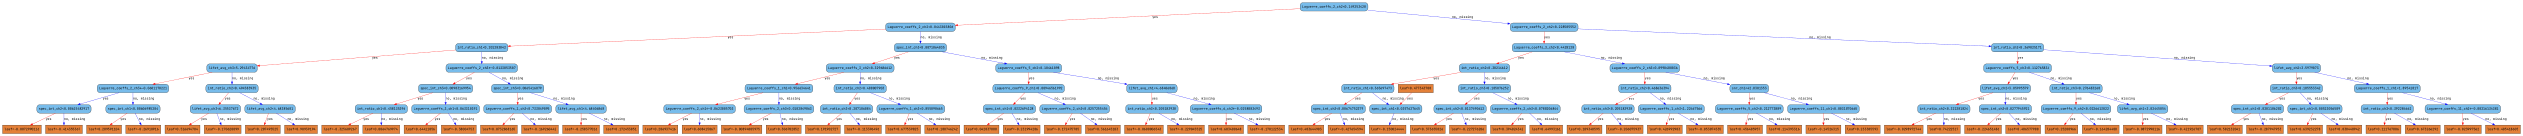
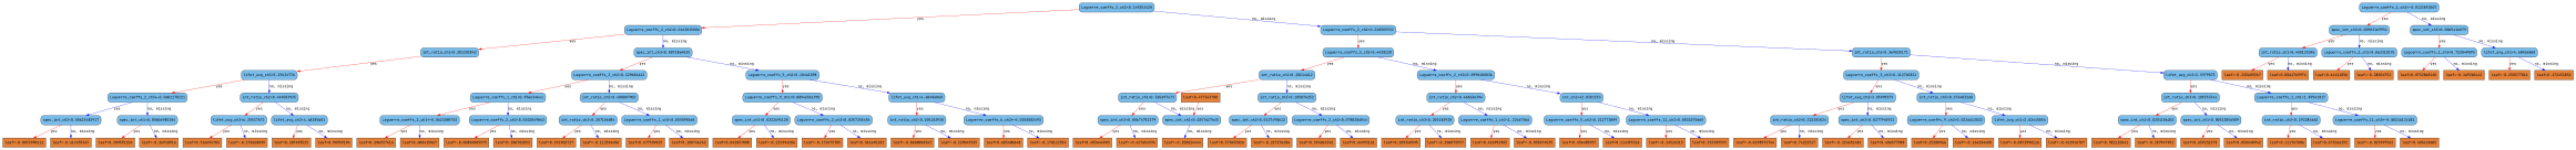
  digraph {
    fontname="JetBrains Mono"
    rankdir=TB
    node [fillcolor="#e48038" fontname="JetBrains Mono" shape=box style=filled]
    edge [color="#0000FF" fontname="JetBrains Mono"]
    n1 [fillcolor="#78bceb" height=0.5 label="Laguerre_coeffs_2_ch2<0.149253428" style="filled, rounded" width=3.1076]
    n2 [fillcolor="#78bceb" height=0.5 label="Laguerre_coeffs_2_ch2<0.0443015806" style="filled, rounded" width=3.2014]
    n3 [fillcolor="#78bceb" height=0.5 label="Laguerre_coeffs_2_ch2<0.228505552" style="filled, rounded" width=3.1076]
    n4 [fillcolor="#78bceb" height=0.5 label="int_ratio_ch1<0.201283842" style="filled, rounded" width=2.3264]
    n5 [fillcolor="#78bceb" height=0.5 label="spec_int_ch3<0.0071864035" style="filled, rounded" width=2.4097]
    n6 [fillcolor="#78bceb" height=0.5 label="Laguerre_coeffs_3_ch2<0.4428128" style="filled, rounded" width=2.9201]
    n7 [fillcolor="#78bceb" height=0.5 label="int_ratio_ch2<0.369025171" style="filled, rounded" width=2.3264]
    n8 [fillcolor="#78bceb" height=0.5 label="lifet_avg_ch3<5.29434776" style="filled, rounded" width=2.2639]
    n9 [fillcolor="#78bceb" height=0.5 label="Laguerre_coeffs_2_ch3<-0.0123853507" style="filled, rounded" width=3.2639]
    n10 [fillcolor="#78bceb" height=0.5 label="Laguerre_coeffs_3_ch2<0.329686612" style="filled, rounded" width=3.1076]
    n11 [fillcolor="#78bceb" height=0.5 label="Laguerre_coeffs_5_ch2<0.10461098" style="filled, rounded" width=3.0139]
    n12 [fillcolor="#78bceb" height=0.5 label="int_ratio_ch2<0.38214612" style="filled, rounded" width=2.2326]
    n13 [fillcolor="#78bceb" height=0.5 label="Laguerre_coeffs_2_ch3<0.0990480036" style="filled, rounded" width=3.2014]
    n14 [fillcolor="#78bceb" height=0.5 label="Laguerre_coeffs_5_ch3<0.112765834" style="filled, rounded" width=3.1076]
    n15 [fillcolor="#78bceb" height=0.5 label="lifet_avg_ch2<3.5979073" style="filled, rounded" width=2.1701]
    n16 [fillcolor="#78bceb" height=0.5 label="Laguerre_coeffs_2_ch3<-0.0601178221" style="filled, rounded" width=3.2639]
    n17 [fillcolor="#78bceb" height=0.5 label="int_ratio_ch2<0.494583935" style="filled, rounded" width=2.3264]
    n18 [fillcolor="#78bceb" height=0.5 label="spec_int_ch3<0.00983169954" style="filled, rounded" width=2.5035]
    n19 [fillcolor="#78bceb" height=0.5 label="spec_int_ch3<0.0065416079" style="filled, rounded" width=2.4097]
    n20 [fillcolor="#78bceb" height=0.5 label="Laguerre_coeffs_1_ch1<0.956634641" style="filled, rounded" width=3.1076]
    n21 [fillcolor="#78bceb" height=0.5 label="int_ratio_ch2<0.488007903" style="filled, rounded" width=2.3264]
    n22 [fillcolor="#78bceb" height=0.5 label="Laguerre_coeffs_9_ch1<0.00946561992" style="filled, rounded" width=3.2951]
    n23 [fillcolor="#78bceb" height=0.5 label="lifet_avg_ch1<4.68406868" style="filled, rounded" width=2.2639]
    n24 [fillcolor="#78bceb" height=0.5 label="int_ratio_ch1<0.365697473" style="filled, rounded" width=2.3264]
    n25 [fillcolor="#78bceb" height=0.5 label="int_ratio_ch3<0.185076252" style="filled, rounded" width=2.3264]
    n26 [fillcolor="#78bceb" height=0.5 label="int_ratio_ch2<0.468636394" style="filled, rounded" width=2.3264]
    n27 [fillcolor="#78bceb" height=0.5 label="snr_ch1<42.8301353" style="filled, rounded" width=1.8264]
    n28 [fillcolor="#78bceb" height=0.5 label="lifet_avg_ch2<3.85995579" style="filled, rounded" width=2.2639]
    n29 [fillcolor="#78bceb" height=0.5 label="int_ratio_ch3<0.276483268" style="filled, rounded" width=2.3264]
    n30 [fillcolor="#78bceb" height=0.5 label="int_ratio_ch3<0.185553342" style="filled, rounded" width=2.3264]
    n31 [fillcolor="#78bceb" height=0.5 label="Laguerre_coeffs_1_ch1<1.89541817" style="filled, rounded" width=3.0139]
    n32 [fillcolor="#78bceb" height=0.5 label="spec_int_ch2<0.00615482917" style="filled, rounded" width=2.5035]
    n33 [fillcolor="#78bceb" height=0.5 label="spec_int_ch1<0.00606985204" style="filled, rounded" width=2.5035]
    n34 [fillcolor="#78bceb" height=0.5 label="lifet_avg_ch3<6.35537672" style="filled, rounded" width=2.2639]
    n35 [fillcolor="#78bceb" height=0.5 label="lifet_avg_ch2<4.68385601" style="filled, rounded" width=2.2639]
    n36 [fillcolor="#78bceb" height=0.5 label="int_ratio_ch1<0.458135396" style="filled, rounded" width=2.3264]
    n37 [fillcolor="#78bceb" height=0.5 label="Laguerre_coeffs_3_ch1<0.063310191" style="filled, rounded" width=3.1076]
    n38 [fillcolor="#78bceb" height=0.5 label="Laguerre_coeffs_1_ch3<0.733049095" style="filled, rounded" width=3.1076]
    n39 [fillcolor="#78bceb" height=0.5 label="lifet_avg_ch1<4.68406868" style="filled, rounded" width=2.2639]
    n40 [fillcolor="#78bceb" height=0.5 label="Laguerre_coeffs_2_ch1<-0.0623005703" style="filled, rounded" width=3.2639]
    n41 [fillcolor="#78bceb" height=0.5 label="Laguerre_coeffs_2_ch3<0.0102849863" style="filled, rounded" width=3.2014]
    n42 [fillcolor="#78bceb" height=0.5 label="int_ratio_ch3<0.207106084" style="filled, rounded" width=2.3264]
    n43 [fillcolor="#78bceb" height=0.5 label="Laguerre_coeffs_1_ch3<0.855098665" style="filled, rounded" width=3.1076]
    n44 [fillcolor="#78bceb" height=0.5 label="spec_int_ch1<0.0332694128" style="filled, rounded" width=2.4097]
    n45 [fillcolor="#78bceb" height=0.5 label="Laguerre_coeffs_2_ch3<0.0257255454" style="filled, rounded" width=3.2014]
    n46 [fillcolor="#78bceb" height=0.5 label="int_ratio_ch3<0.205183938" style="filled, rounded" width=2.3264]
    n47 [fillcolor="#78bceb" height=0.5 label="Laguerre_coeffs_6_ch2<-0.0258083493" style="filled, rounded" width=3.2639]
    n48 [height=0.5 label="leaf=-0.0872990116" width=1.7639]
    n49 [height=0.5 label="leaf=-0.414355367" width=1.6701]
    n50 [height=0.5 label="leaf=0.289591104" width=1.6076]
    n51 [height=0.5 label="leaf=-0.26910916" width=1.5764]
    n52 [height=0.5 label="leaf=0.516694784" width=1.6076]
    n53 [height=0.5 label="leaf=-0.170620099" width=1.6701]
    n54 [height=0.5 label="leaf=0.207495525" width=1.6076]
    n55 [height=0.5 label="leaf=0.90939194" width=1.5139]
    n56 [height=0.5 label="leaf=-0.325609267" width=1.6701]
    n57 [height=0.5 label="leaf=0.0064769974" width=1.7014]
    n58 [height=0.5 label="leaf=0.64411056" width=1.5139]
    n59 [height=0.5 label="leaf=-0.38004753" width=1.5764]
    n60 [height=0.5 label="leaf=0.0732868165" width=1.7014]
    n61 [height=0.5 label="leaf=-0.169260442" width=1.6701]
    n62 [height=0.5 label="leaf=-0.258377016" width=1.6701]
    n63 [height=0.5 label="leaf=0.172453851" width=1.6076]
    n64 [height=0.5 label="leaf=0.286937416" width=1.6076]
    n65 [height=0.5 label="leaf=0.608415067" width=1.6076]
    n66 [height=0.5 label="leaf=-0.00894805975" width=1.8576]
    n67 [height=0.5 label="leaf=0.306702852" width=1.6076]
    n68 [height=0.5 label="leaf=0.191902727" width=1.6076]
    n69 [height=0.5 label="leaf=-0.113396496" width=1.6701]
    n70 [height=0.5 label="leaf=0.677539825" width=1.6076]
    n71 [height=0.5 label="leaf=0.180746242" width=1.6076]
    n72 [height=0.5 label="leaf=0.042837888" width=1.6076]
    n73 [height=0.5 label="leaf=-0.231994286" width=1.6701]
    n74 [height=0.5 label="leaf=-0.172475785" width=1.6701]
    n75 [height=0.5 label="leaf=0.361645103" width=1.6076]
    n76 [height=0.5 label="leaf=-0.0600006543" width=1.7639]
    n77 [height=0.5 label="leaf=-0.229045525" width=1.6701]
    n78 [height=0.5 label="leaf=0.603400648" width=1.6076]
    n79 [height=0.5 label="leaf=-0.170122534" width=1.6701]
    n80 [fillcolor="#78bceb" height=0.5 label="spec_int_ch3<0.00674752379" style="filled, rounded" width=2.5035]
    n81 [fillcolor="#78bceb" height=0.5 label="spec_int_ch1<0.0357627645" style="filled, rounded" width=2.4097]
    n82 [fillcolor="#78bceb" height=0.5 label="spec_int_ch2<0.0137490612" style="filled, rounded" width=2.4097]
    n83 [fillcolor="#78bceb" height=0.5 label="Laguerre_coeffs_2_ch3<0.0780206844" style="filled, rounded" width=3.2014]
    n84 [fillcolor="#78bceb" height=0.5 label="int_ratio_ch3<0.205183938" style="filled, rounded" width=2.3264]
    n85 [fillcolor="#78bceb" height=0.5 label="Laguerre_coeffs_1_ch3<1.22467566" style="filled, rounded" width=3.0139]
    n86 [fillcolor="#78bceb" height=0.5 label="Laguerre_coeffs_5_ch2<0.212773889" style="filled, rounded" width=3.1076]
    n87 [fillcolor="#78bceb" height=0.5 label="Laguerre_coeffs_11_ch1<0.0031070665" style="filled, rounded" width=3.2951]
    n88 [fillcolor="#78bceb" height=0.5 label="int_ratio_ch2<0.322381824" style="filled, rounded" width=2.3264]
    n89 [fillcolor="#78bceb" height=0.5 label="spec_int_ch3<0.0277945921" style="filled, rounded" width=2.4097]
    n90 [fillcolor="#78bceb" height=0.5 label="Laguerre_coeffs_9_ch2<0.0226613022" style="filled, rounded" width=3.2014]
    n91 [fillcolor="#78bceb" height=0.5 label="lifet_avg_ch1<3.02445054" style="filled, rounded" width=2.2639]
    n92 [fillcolor="#78bceb" height=0.5 label="spec_int_ch1<0.0201186202" style="filled, rounded" width=2.4097]
    n93 [fillcolor="#78bceb" height=0.5 label="spec_int_ch1<0.00523056509" style="filled, rounded" width=2.5035]
    n94 [fillcolor="#78bceb" height=0.5 label="int_ratio_ch2<0.392284662" style="filled, rounded" width=2.3264]
    n95 [fillcolor="#78bceb" height=0.5 label="Laguerre_coeffs_11_ch2<-0.00216134381" style="filled, rounded" width=3.4514]
    n96 [height=0.5 label="leaf=0.483644903" width=1.6076]
    n97 [height=0.5 label="leaf=-0.427654594" width=1.6701]
    n98 [height=0.5 label="leaf=-0.150024444" width=1.6701]
    n99 [height=0.5 label="leaf=0.373655826" width=1.6076]
    n100 [height=0.5 label="leaf=-0.227276206" width=1.6701]
    n101 [height=0.5 label="leaf=0.394024342" width=1.6076]
    n102 [height=0.5 label="leaf=0.64993161" width=1.5139]
    n103 [height=0.5 label="leaf=0.109348595" width=1.6076]
    n104 [height=0.5 label="leaf=-0.206075937" width=1.6701]
    n105 [height=0.5 label="leaf=0.426992983" width=1.6076]
    n106 [height=0.5 label="leaf=-0.053074535" width=1.6701]
    n107 [height=0.5 label="leaf=0.456485957" width=1.6076]
    n108 [height=0.5 label="leaf=0.114393316" width=1.6076]
    n109 [height=0.5 label="leaf=-0.14526315" width=1.5764]
    n110 [height=0.5 label="leaf=0.233385593" width=1.6076]
    n111 [height=0.5 label="leaf=0.477343708" width=1.6076]
    n112 [height=0.5 label="leaf=-0.0298972744" width=1.7639]
    n113 [height=0.5 label="leaf=0.74222517" width=1.5139]
    n114 [height=0.5 label="leaf=-0.224651486" width=1.6701]
    n115 [height=0.5 label="leaf=0.486577988" width=1.6076]
    n116 [height=0.5 label="leaf=0.25200966" width=1.5139]
    n117 [height=0.5 label="leaf=-0.164284408" width=1.6701]
    n118 [height=0.5 label="leaf=-0.0872990116" width=1.7639]
    n119 [height=0.5 label="leaf=-0.421926707" width=1.6701]
    n120 [height=0.5 label="leaf=0.582132041" width=1.6076]
    n121 [height=0.5 label="leaf=-0.287947953" width=1.6701]
    n122 [height=0.5 label="leaf=0.639232278" width=1.6076]
    n123 [height=0.5 label="leaf=0.838448942" width=1.6076]
    n124 [height=0.5 label="leaf=0.111767806" width=1.6076]
    n125 [height=0.5 label="leaf=0.673266292" width=1.6076]
    n126 [height=0.5 label="leaf=-0.023997562" width=1.6701]
    n127 [height=0.5 label="leaf=0.405418605" width=1.6076]
    n1 -> n2 [color="#FF0000" label=yes]
    n1 -> n3 [label="no, missing"]
    n2 -> n4 [color="#FF0000" label=yes]
    n2 -> n5 [label="no, missing"]
    n3 -> n6 [color="#FF0000" label=yes]
    n3 -> n7 [label="no, missing"]
    n4 -> n8 [color="#FF0000" label=yes]
-   n4 -> n9 [label="no, missing"]
    n5 -> n10 [color="#FF0000" label=yes]
    n5 -> n11 [label="no, missing"]
    n6 -> n12 [color="#FF0000" label=yes]
    n6 -> n13 [label="no, missing"]
    n7 -> n14 [color="#FF0000" label=yes]
    n7 -> n15 [label="no, missing"]
    n8 -> n16 [color="#FF0000" label=yes]
    n8 -> n17 [label="no, missing"]
    n9 -> n18 [color="#FF0000" label=yes]
    n9 -> n19 [label="no, missing"]
    n10 -> n20 [color="#FF0000" label=yes]
    n10 -> n21 [label="no, missing"]
    n11 -> n22 [color="#FF0000" label=yes]
    n11 -> n23 [label="no, missing"]
    n12 -> n24 [color="#FF0000" label=yes]
    n12 -> n25 [label="no, missing"]
    n13 -> n26 [color="#FF0000" label=yes]
    n13 -> n27 [label="no, missing"]
    n14 -> n28 [color="#FF0000" label=yes]
    n14 -> n29 [label="no, missing"]
    n15 -> n30 [color="#FF0000" label=yes]
    n15 -> n31 [label="no, missing"]
    n16 -> n32 [label=yes]
    n16 -> n33 [label="no, missing"]
    n17 -> n34 [color="#FF0000" label=yes]
    n17 -> n35 [label="no, missing"]
    n18 -> n36 [color="#FF0000" label=yes]
    n18 -> n37 [label="no, missing"]
    n19 -> n38 [color="#FF0000" label=yes]
    n19 -> n39 [label="no, missing"]
    n20 -> n40 [color="#FF0000" label=yes]
    n20 -> n41 [label="no, missing"]
    n21 -> n42 [color="#FF0000" label=yes]
    n21 -> n43 [label="no, missing"]
    n22 -> n44 [color="#FF0000" label=yes]
    n22 -> n45 [label="no, missing"]
    n23 -> n46 [color="#FF0000" label=yes]
    n23 -> n47 [label="no, missing"]
    n24 -> n80 [color="#FF0000" label=yes]
    n24 -> n81 [label="no, missing"]
    n25 -> n82 [color="#FF0000" label=yes]
    n25 -> n83 [label="no, missing"]
    n26 -> n84 [color="#FF0000" label=yes]
    n26 -> n85 [label="no, missing"]
    n27 -> n86 [color="#FF0000" label=yes]
    n27 -> n87 [label="no, missing"]
    n28 -> n88 [color="#FF0000" label=yes]
    n28 -> n89 [label="no, missing"]
    n29 -> n90 [color="#FF0000" label=yes]
    n29 -> n91 [label="no, missing"]
    n30 -> n92 [color="#FF0000" label=yes]
    n30 -> n93 [label="no, missing"]
    n31 -> n94 [color="#FF0000" label=yes]
    n31 -> n95 [label="no, missing"]
    n32 -> n48 [color="#FF0000" label=yes]
    n32 -> n49 [label="no, missing"]
    n33 -> n50 [color="#FF0000" label=yes]
    n33 -> n51 [label="no, missing"]
    n34 -> n52 [color="#FF0000" label=yes]
    n34 -> n53 [label="no, missing"]
    n35 -> n54 [color="#FF0000" label=yes]
    n35 -> n55 [label="no, missing"]
    n36 -> n56 [color="#FF0000" label=yes]
    n36 -> n57 [label="no, missing"]
    n37 -> n58 [color="#FF0000" label=yes]
    n37 -> n59 [label="no, missing"]
    n38 -> n60 [color="#FF0000" label=yes]
    n38 -> n61 [label="no, missing"]
    n39 -> n62 [color="#FF0000" label=yes]
    n39 -> n63 [label="no, missing"]
    n40 -> n64 [color="#FF0000" label=yes]
    n40 -> n65 [label="no, missing"]
    n41 -> n66 [color="#FF0000" label=yes]
    n41 -> n67 [label="no, missing"]
    n42 -> n68 [color="#FF0000" label=yes]
    n42 -> n69 [label="no, missing"]
    n43 -> n70 [color="#FF0000" label=yes]
    n43 -> n71 [label="no, missing"]
    n44 -> n72 [color="#FF0000" label=yes]
    n44 -> n73 [label="no, missing"]
    n45 -> n74 [color="#FF0000" label=yes]
    n45 -> n75 [label="no, missing"]
    n46 -> n76 [color="#FF0000" label=yes]
    n46 -> n77 [label="no, missing"]
    n47 -> n78 [color="#FF0000" label=yes]
    n47 -> n79 [label="no, missing"]
    n80 -> n96 [color="#FF0000" label=yes]
    n80 -> n97 [label="no, missing"]
    n81 -> n98 [label="no, missing"]
    n82 -> n99 [color="#FF0000" label=yes]
    n82 -> n100 [label="no, missing"]
    n83 -> n101 [color="#FF0000" label=yes]
    n83 -> n102 [label="no, missing"]
    n84 -> n103 [color="#FF0000" label=yes]
    n84 -> n104 [label="no, missing"]
    n85 -> n105 [color="#FF0000" label=yes]
    n85 -> n106 [label="no, missing"]
    n86 -> n107 [color="#FF0000" label=yes]
    n86 -> n108 [label="no, missing"]
    n87 -> n109 [color="#FF0000" label=yes]
    n87 -> n110 [label="no, missing"]
    n88 -> n112 [color="#FF0000" label=yes]
    n88 -> n113 [label="no, missing"]
    n89 -> n114 [color="#FF0000" label=yes]
    n89 -> n115 [label="no, missing"]
    n90 -> n116 [color="#FF0000" label=yes]
    n90 -> n117 [label="no, missing"]
    n91 -> n118 [color="#FF0000" label=yes]
    n91 -> n119 [label="no, missing"]
    n92 -> n120 [color="#FF0000" label=yes]
    n92 -> n121 [label="no, missing"]
    n93 -> n122 [color="#FF0000" label=yes]
    n93 -> n123 [label="no, missing"]
    n94 -> n124 [color="#FF0000" label=yes]
    n94 -> n125 [label="no, missing"]
    n95 -> n126 [color="#FF0000" label=yes]
    n95 -> n127 [label="no, missing"]
    n111 -> n81 [color="#FF0000" label=yes]
  }
